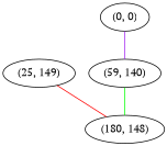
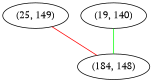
  graph {
    fontname="PT Serif"
    node [fontname="PT Serif"]
    edge [fontname="PT Serif"]
    "(25, 149)"
-   "(184, 148)" [label="(180, 148)"]
-   "(19, 140)" [label="(59, 140)"]
-   "(0, 0)"
+   "(184, 148)"
+   "(19, 140)"
    "(25, 149)" -- "(184, 148)" [color=red weight=1]
    "(19, 140)" -- "(184, 148)" [color=green weight=2]
-   "(0, 0)" -- "(19, 140)" [color=purple weight=4]
  }
